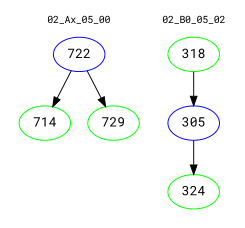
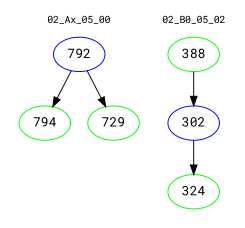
  digraph {
    fontname="Roboto Mono"
    node [color=green fontname="Roboto Mono"]
    edge [color=black fontname="Roboto Mono"]
-   n1 [label=714]
-   n2 [color=blue label=722]
+   n1 [label=794]
+   n2 [color=blue label=792]
    n3 [label=729]
-   n4 [label=318]
-   n5 [color=blue label=305]
+   n4 [label=388]
+   n5 [color=blue label=302]
    n6 [label=324]
    subgraph cluster_1 {
      color=white
      fontsize=10
      label="02_Ax_05_00"
      n1
      n2
      n3
    }
    subgraph cluster_2 {
      color=white
      fontsize=10
      label="02_B0_05_02"
      n4
      n5
      n6
    }
    n2 -> n1
    n2 -> n3
    n4 -> n5
    n5 -> n6
  }
